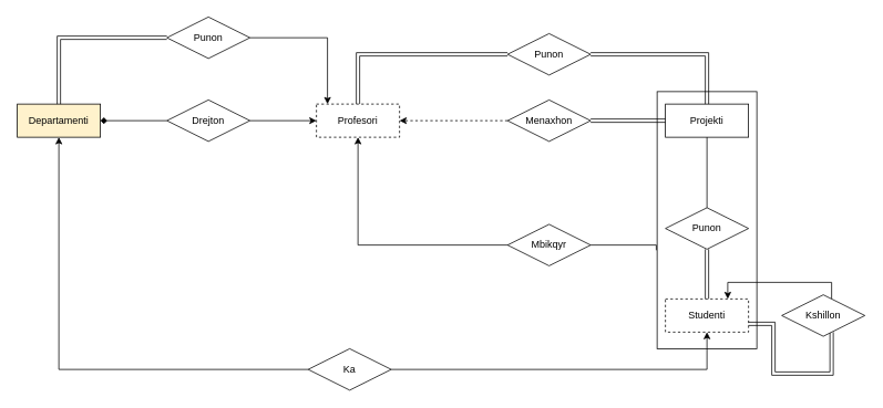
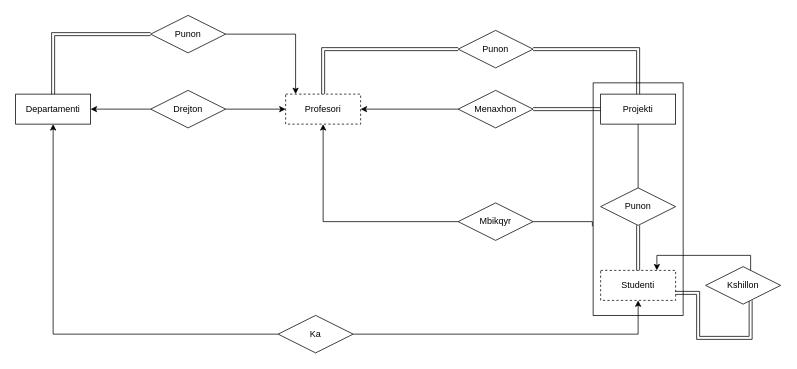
  <mxCell id="0" />
  <mxCell id="1" parent="0" />
  <mxCell id="2" value="" style="rounded=0;whiteSpace=wrap;html=1;" vertex="1" parent="1"><mxGeometry x="790" y="110" width="120" height="310" as="geometry" /></mxCell>
  <mxCell id="3" value="Profesori" style="whiteSpace=wrap;html=1;align=center;dashed=1;" vertex="1" parent="1"><mxGeometry x="380" y="125" width="100" height="40" as="geometry" /></mxCell>
  <mxCell id="4" value="Studenti" style="whiteSpace=wrap;html=1;align=center;dashed=1;" vertex="1" parent="1"><mxGeometry x="800" y="360" width="100" height="40" as="geometry" /></mxCell>
  <mxCell id="5" value="Projekti" style="whiteSpace=wrap;html=1;align=center;" vertex="1" parent="1"><mxGeometry x="800" y="125" width="100" height="40" as="geometry" /></mxCell>
- <mxCell id="6" value="Departamenti" style="whiteSpace=wrap;html=1;align=center;fillColor=#fff2cc;" vertex="1" parent="1"><mxGeometry x="20" y="125" width="100" height="40" as="geometry" /></mxCell>
+ <mxCell id="6" value="Departamenti" style="whiteSpace=wrap;html=1;align=center;" vertex="1" parent="1"><mxGeometry x="20" y="125" width="100" height="40" as="geometry" /></mxCell>
  <mxCell id="7" style="edgeStyle=orthogonalEdgeStyle;rounded=0;orthogonalLoop=1;jettySize=auto;html=1;shape=link;" edge="1" parent="1" source="9" target="5"><mxGeometry relative="1" as="geometry" /></mxCell>
- <mxCell id="8" style="edgeStyle=orthogonalEdgeStyle;rounded=0;orthogonalLoop=1;jettySize=auto;html=1;dashed=1;" edge="1" parent="1" source="9" target="3"><mxGeometry relative="1" as="geometry" /></mxCell>
+ <mxCell id="8" style="edgeStyle=orthogonalEdgeStyle;rounded=0;orthogonalLoop=1;jettySize=auto;html=1;" edge="1" parent="1" source="9" target="3"><mxGeometry relative="1" as="geometry" /></mxCell>
  <mxCell id="9" value="Menaxhon" style="shape=rhombus;perimeter=rhombusPerimeter;whiteSpace=wrap;html=1;align=center;" vertex="1" parent="1"><mxGeometry x="610" y="120" width="100" height="50" as="geometry" /></mxCell>
  <mxCell id="10" style="edgeStyle=orthogonalEdgeStyle;rounded=0;orthogonalLoop=1;jettySize=auto;html=1;shape=link;" edge="1" parent="1" source="12" target="5"><mxGeometry relative="1" as="geometry" /></mxCell>
  <mxCell id="11" style="edgeStyle=orthogonalEdgeStyle;shape=link;rounded=0;orthogonalLoop=1;jettySize=auto;html=1;" edge="1" parent="1" source="12" target="3"><mxGeometry relative="1" as="geometry" /></mxCell>
  <mxCell id="12" value="Punon" style="shape=rhombus;perimeter=rhombusPerimeter;whiteSpace=wrap;html=1;align=center;" vertex="1" parent="1"><mxGeometry x="610" y="40" width="100" height="50" as="geometry" /></mxCell>
  <mxCell id="13" style="edgeStyle=orthogonalEdgeStyle;rounded=0;orthogonalLoop=1;jettySize=auto;html=1;entryX=0.5;entryY=1;entryDx=0;entryDy=0;endArrow=none;endFill=0;" edge="1" parent="1" source="15" target="5"><mxGeometry relative="1" as="geometry" /></mxCell>
  <mxCell id="14" style="edgeStyle=orthogonalEdgeStyle;rounded=0;orthogonalLoop=1;jettySize=auto;html=1;endArrow=none;endFill=0;shape=link;" edge="1" parent="1" source="15" target="4"><mxGeometry relative="1" as="geometry" /></mxCell>
  <mxCell id="15" value="Punon" style="shape=rhombus;perimeter=rhombusPerimeter;whiteSpace=wrap;html=1;align=center;" vertex="1" parent="1"><mxGeometry x="800" y="250" width="100" height="50" as="geometry" /></mxCell>
  <mxCell id="16" style="edgeStyle=orthogonalEdgeStyle;rounded=0;orthogonalLoop=1;jettySize=auto;html=1;entryX=0.5;entryY=1;entryDx=0;entryDy=0;endArrow=classic;endFill=1;" edge="1" parent="1" source="18" target="3"><mxGeometry relative="1" as="geometry" /></mxCell>
  <mxCell id="17" style="edgeStyle=orthogonalEdgeStyle;rounded=0;orthogonalLoop=1;jettySize=auto;html=1;entryX=-0.008;entryY=0.617;entryDx=0;entryDy=0;entryPerimeter=0;endArrow=none;endFill=0;" edge="1" parent="1" source="18" target="2"><mxGeometry relative="1" as="geometry"><Array as="points"><mxPoint x="789" y="295" /></Array></mxGeometry></mxCell>
  <mxCell id="18" value="Mbikqyr" style="shape=rhombus;perimeter=rhombusPerimeter;whiteSpace=wrap;html=1;align=center;" vertex="1" parent="1"><mxGeometry x="610" y="270" width="100" height="50" as="geometry" /></mxCell>
  <mxCell id="19" style="edgeStyle=orthogonalEdgeStyle;rounded=0;orthogonalLoop=1;jettySize=auto;html=1;endArrow=classic;endFill=1;" edge="1" parent="1" source="21" target="3"><mxGeometry relative="1" as="geometry" /></mxCell>
- <mxCell id="20" style="edgeStyle=orthogonalEdgeStyle;rounded=0;orthogonalLoop=1;jettySize=auto;html=1;endArrow=diamond;endFill=1;" edge="1" parent="1" source="21" target="6"><mxGeometry relative="1" as="geometry" /></mxCell>
+ <mxCell id="20" style="edgeStyle=orthogonalEdgeStyle;rounded=0;orthogonalLoop=1;jettySize=auto;html=1;endArrow=classic;endFill=1;" edge="1" parent="1" source="21" target="6"><mxGeometry relative="1" as="geometry" /></mxCell>
  <mxCell id="21" value="Drejton" style="shape=rhombus;perimeter=rhombusPerimeter;whiteSpace=wrap;html=1;align=center;" vertex="1" parent="1"><mxGeometry x="200" y="120" width="100" height="50" as="geometry" /></mxCell>
  <mxCell id="22" style="edgeStyle=orthogonalEdgeStyle;rounded=0;orthogonalLoop=1;jettySize=auto;html=1;entryX=0.133;entryY=0;entryDx=0;entryDy=0;entryPerimeter=0;endArrow=classic;endFill=1;" edge="1" parent="1" source="24" target="3"><mxGeometry relative="1" as="geometry"><Array as="points"><mxPoint x="393" y="45" /></Array></mxGeometry></mxCell>
  <mxCell id="23" style="edgeStyle=orthogonalEdgeStyle;rounded=0;orthogonalLoop=1;jettySize=auto;html=1;endArrow=classic;endFill=1;shape=link;" edge="1" parent="1" source="24" target="6"><mxGeometry relative="1" as="geometry"><Array as="points"><mxPoint x="70" y="45" /></Array></mxGeometry></mxCell>
  <mxCell id="24" value="Punon" style="shape=rhombus;perimeter=rhombusPerimeter;whiteSpace=wrap;html=1;align=center;" vertex="1" parent="1"><mxGeometry x="200" y="20" width="100" height="50" as="geometry" /></mxCell>
  <mxCell id="25" style="edgeStyle=orthogonalEdgeStyle;rounded=0;orthogonalLoop=1;jettySize=auto;html=1;entryX=1;entryY=0.75;entryDx=0;entryDy=0;endArrow=classic;endFill=1;shape=link;" edge="1" parent="1" source="27" target="4"><mxGeometry relative="1" as="geometry"><Array as="points"><mxPoint x="1000" y="450" /><mxPoint x="930" y="450" /><mxPoint x="930" y="390" /></Array></mxGeometry></mxCell>
  <mxCell id="26" style="edgeStyle=orthogonalEdgeStyle;rounded=0;orthogonalLoop=1;jettySize=auto;html=1;entryX=0.75;entryY=0;entryDx=0;entryDy=0;endArrow=classic;endFill=1;" edge="1" parent="1" source="27" target="4"><mxGeometry relative="1" as="geometry"><Array as="points"><mxPoint x="1000" y="340" /><mxPoint x="875" y="340" /></Array></mxGeometry></mxCell>
  <mxCell id="27" value="Kshillon" style="shape=rhombus;perimeter=rhombusPerimeter;whiteSpace=wrap;html=1;align=center;" vertex="1" parent="1"><mxGeometry x="940" y="355" width="100" height="50" as="geometry" /></mxCell>
  <mxCell id="28" style="edgeStyle=orthogonalEdgeStyle;rounded=0;orthogonalLoop=1;jettySize=auto;html=1;endArrow=classic;endFill=1;" edge="1" parent="1" source="30" target="4"><mxGeometry relative="1" as="geometry" /></mxCell>
  <mxCell id="29" style="edgeStyle=orthogonalEdgeStyle;rounded=0;orthogonalLoop=1;jettySize=auto;html=1;endArrow=classic;endFill=1;" edge="1" parent="1" source="30" target="6"><mxGeometry relative="1" as="geometry" /></mxCell>
  <mxCell id="30" value="Ka" style="shape=rhombus;perimeter=rhombusPerimeter;whiteSpace=wrap;html=1;align=center;" vertex="1" parent="1"><mxGeometry x="370" y="420" width="100" height="50" as="geometry" /></mxCell>
